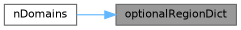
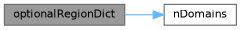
  digraph {
    rankdir=RL
    node [fontname=Helvetica fontsize=10 shape=box style=filled]
    n1 [color=gray40 fillcolor=grey60 fontcolor=black height=0.2 label=optionalRegionDict width=0.4]
    n2 [color=grey40 fillcolor=white height=0.2 label=nDomains width=0.4]
-   n1 -> n2 [color=steelblue1 dir=back fontname=Helvetica fontsize=10 labelfontname=Helvetica labelfontsize=10 style=solid]
+   n2 -> n1 [color=steelblue1 dir=back fontname=Helvetica fontsize=10 labelfontname=Helvetica labelfontsize=10 style=solid]
  }
